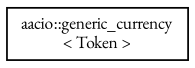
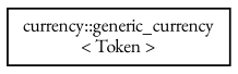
  digraph {
    rankdir=LR
    fontname="EB Garamond"
-   n1 [color=black fillcolor=white fontname="EB Garamond" fontsize=10 height=0.2 label="aacio::generic_currency\l\< Token \>" shape=record style=filled width=0.4]
+   n1 [color=black fillcolor=white fontname="EB Garamond" fontsize=10 height=0.2 label="currency::generic_currency\l\< Token \>" shape=record style=filled width=0.4]
  }
